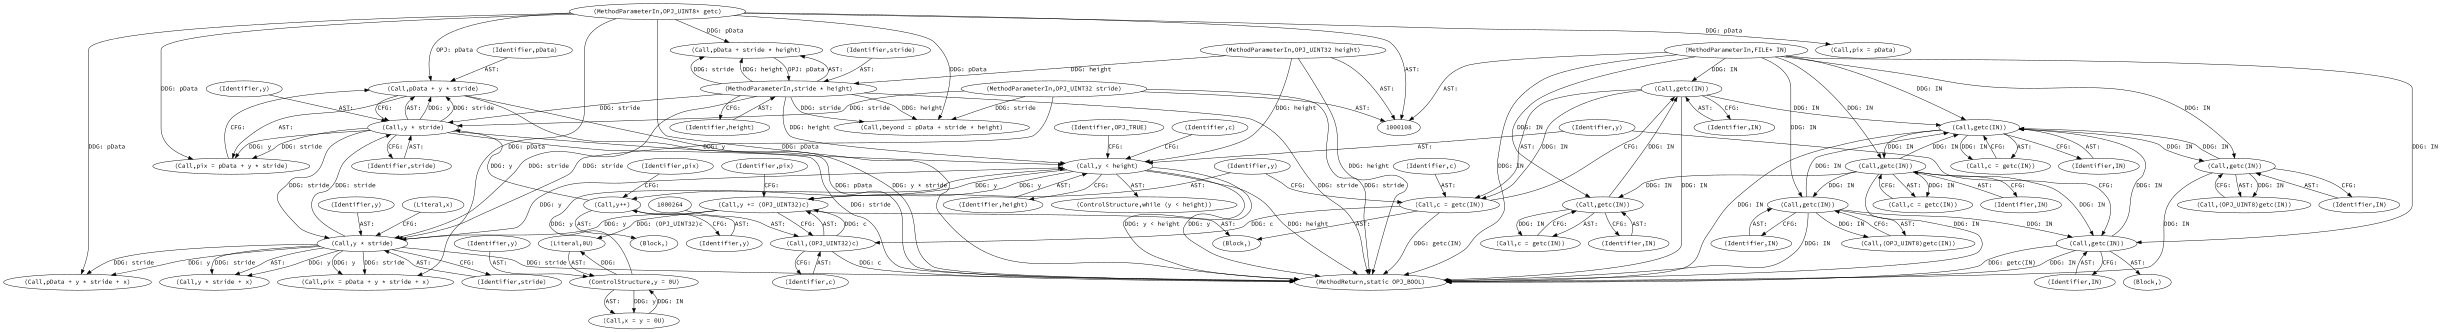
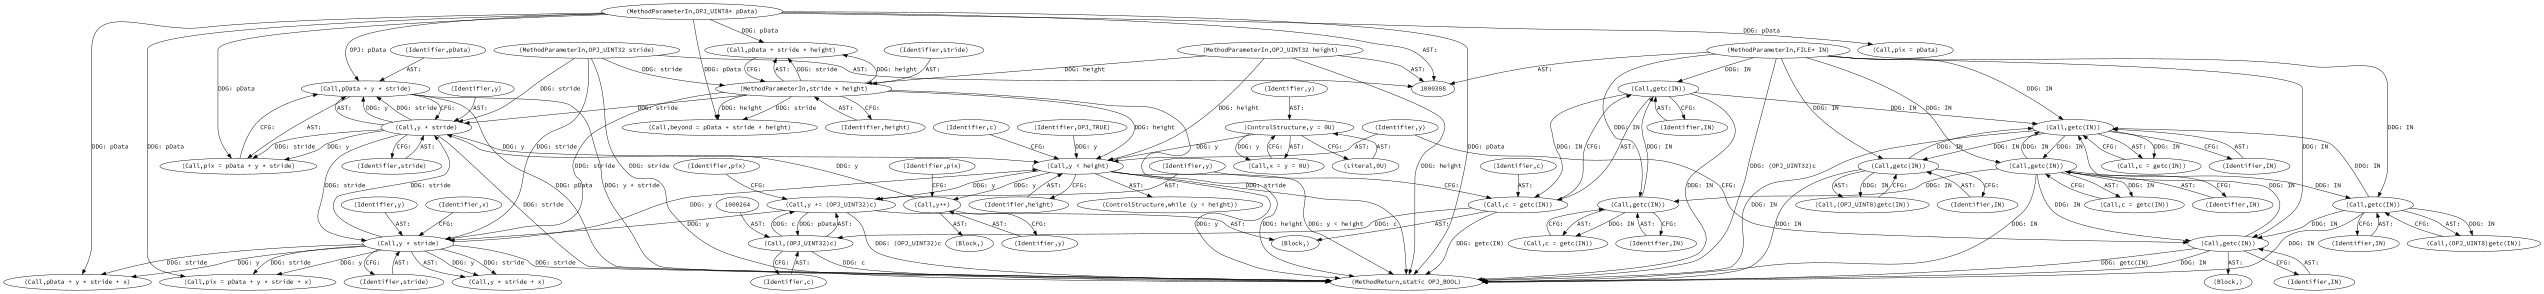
  digraph {
    fontname="Source Code Pro"
    node [fontname="Source Code Pro"]
    edge [fontname="Source Code Pro"]
    n1 [label="(Call,pData + y * stride)"]
    n2 [label="(Call,y * stride)"]
    n3 [label="(Call,pix = pData + y * stride)"]
    n4 [label="(MethodReturn,static OPJ_BOOL)"]
    n5 [label="(Call,y < height)"]
    n6 [label="(Call,y * stride)"]
    n7 [label="(Identifier,stride)"]
-   n8 [label="(MethodParameterIn,OPJ_UINT8* getc)"]
+   n8 [label="(MethodParameterIn,OPJ_UINT8* pData)"]
    n9 [label="(Call,pData + y * stride + x)"]
    n10 [label="(Call,beyond = pData + stride * height)"]
    n11 [label="(Call,pData + stride * height)"]
    n12 [label="(Call,pix = pData + y * stride + x)"]
    n13 [label="(Call,pix = pData)"]
-   1000108
+   1000108 [label=1000308]
    n15 [label="(MethodParameterIn,stride * height)"]
    n16 [label="(Call,y++)"]
    n17 [label="(Call,y += (OPJ_UINT32)c)"]
    n18 [label="(Identifier,height)"]
    n19 [label="(ControlStructure,while (y < height))"]
    n20 [label="(Call,y * stride + x)"]
    n21 [label="(Identifier,stride)"]
    n22 [label="(Identifier,y)"]
    n23 [label="(Block,)"]
    n24 [label="(Call,(OPJ_UINT32)c)"]
    n25 [label="(Block,)"]
    n26 [label="(ControlStructure,y = 0U)"]
    n27 [label="(Literal,0U)"]
    n28 [label="(Call,x = y = 0U)"]
    n29 [label="(Identifier,c)"]
    n30 [label="(Call,c = getc(IN))"]
    n31 [label="(Call,getc(IN))"]
    n32 [label="(Call,getc(IN))"]
    n33 [label="(Identifier,IN)"]
    n34 [label="(Call,getc(IN))"]
    n35 [label="(Call,getc(IN))"]
    n36 [label="(Call,c = getc(IN))"]
    n37 [label="(Identifier,IN)"]
    n38 [label="(Call,getc(IN))"]
    n39 [label="(Call,c = getc(IN))"]
    n40 [label="(Identifier,IN)"]
    n41 [label="(Call,getc(IN))"]
    n42 [label="(Call,getc(IN))"]
    n43 [label="(Call,c = getc(IN))"]
    n44 [label="(Identifier,IN)"]
    n45 [label="(Identifier,IN)"]
    n46 [label="(Block,)"]
    n47 [label="(Identifier,IN)"]
    n48 [label="(Call,(OPJ_UINT8)getc(IN))"]
    n49 [label="(Identifier,IN)"]
    n50 [label="(Call,(OPJ_UINT8)getc(IN))"]
    n51 [label="(MethodParameterIn,FILE* IN)"]
    n52 [label="(Identifier,height)"]
    n53 [label="(MethodParameterIn,OPJ_UINT32 stride)"]
    n54 [label="(MethodParameterIn,OPJ_UINT32 height)"]
-   n55 [label="(Literal,x)"]
+   n55 [label="(Identifier,x)"]
    n56 [label="(Identifier,pix)"]
    n57 [label="(Identifier,y)"]
    n58 [label="(Identifier,y)"]
    n59 [label="(Identifier,pix)"]
    n60 [label="(Identifier,y)"]
    n61 [label="(Identifier,OPJ_TRUE)"]
    n62 [label="(Identifier,y)"]
    n63 [label="(Identifier,c)"]
    n64 [label="(Identifier,c)"]
    n65 [label="(Identifier,pData)"]
    n66 [label="(Identifier,y)"]
    n67 [label="(Identifier,stride)"]
    1000264
    n1 -> n2 [label="CFG: "]
    n1 -> n3 [label="AST: "]
    n1 -> n4 [label="DDG: pData"]
    n1 -> n4 [label="DDG: y * stride"]
    n2 -> n1 [label="AST: "]
    n2 -> n1 [label="DDG: y"]
    n2 -> n1 [label="DDG: stride"]
    n2 -> n3 [label="DDG: y"]
    n2 -> n3 [label="DDG: stride"]
    n2 -> n4 [label="DDG: stride"]
    n2 -> n5 [label="DDG: y"]
    n2 -> n6 [label="DDG: stride"]
    n2 -> n7 [label="CFG: "]
    n3 -> n1 [label="CFG: "]
    n5 -> n4 [label="DDG: y < height"]
    n5 -> n4 [label="DDG: y"]
    n5 -> n4 [label="DDG: height"]
    n5 -> n16 [label="DDG: y"]
    n5 -> n17 [label="DDG: y"]
    n5 -> n18 [label="CFG: "]
    n5 -> n19 [label="AST: "]
    n6 -> n2 [label="DDG: stride"]
    n6 -> n4 [label="DDG: stride"]
    n6 -> n5 [label="DDG: y"]
    n6 -> n9 [label="DDG: y"]
    n6 -> n9 [label="DDG: stride"]
    n6 -> n12 [label="DDG: y"]
    n6 -> n12 [label="DDG: stride"]
    n6 -> n20 [label="AST: "]
    n6 -> n20 [label="DDG: y"]
    n6 -> n20 [label="DDG: stride"]
    n6 -> n21 [label="CFG: "]
    n7 -> n2 [label="AST: "]
    n8 -> n1 [label="OPJ: pData"]
    n8 -> n3 [label="DDG: pData"]
    n8 -> n4 [label="DDG: pData"]
    n8 -> n9 [label="DDG: pData"]
    n8 -> n10 [label="DDG: pData"]
    n8 -> n11 [label="DDG: pData"]
    n8 -> n12 [label="DDG: pData"]
    n8 -> n13 [label="DDG: pData"]
    n8 -> 1000108 [label="AST: "]
-   n11 -> n15 [label="OPJ: pData"]
+   n11 -> n15 [label="CFG: "]
    n15 -> n2 [label="DDG: stride"]
    n15 -> n4 [label="DDG: stride"]
    n15 -> n5 [label="DDG: height"]
    n15 -> n6 [label="DDG: stride"]
    n15 -> n10 [label="DDG: stride"]
    n15 -> n10 [label="DDG: height"]
    n15 -> n11 [label="AST: "]
    n15 -> n11 [label="DDG: stride"]
    n15 -> n11 [label="DDG: height"]
    n15 -> n52 [label="CFG: "]
    n16 -> n2 [label="DDG: y"]
    n16 -> n22 [label="CFG: "]
    n16 -> n23 [label="AST: "]
-   n17 -> n27 [label="DDG: (OPJ_UINT32)c"]
+   n17 -> n4 [label="DDG: (OPJ_UINT32)c"]
    n17 -> n6 [label="DDG: y"]
-   n17 -> n24 [label="CFG: "]
+   n17 -> n24 [label="DDG: pData"]
    n17 -> n25 [label="AST: "]
    n18 -> n5 [label="AST: "]
    n21 -> n6 [label="AST: "]
    n22 -> n16 [label="AST: "]
    n24 -> n4 [label="DDG: c"]
    n24 -> n17 [label="AST: "]
    n24 -> n17 [label="DDG: c"]
    n24 -> n29 [label="CFG: "]
    n26 -> n5 [label="DDG: y"]
-   n26 -> n27 [label="DDG: "]
+   n26 -> n27 [label="CFG: "]
    n26 -> n28 [label="AST: "]
    n26 -> n28 [label="DDG: y"]
    n27 -> n26 [label="AST: "]
-   n28 -> n26 [label="DDG: IN"]
+   n28 -> n26 [label="CFG: "]
    n29 -> n24 [label="AST: "]
    n30 -> n4 [label="DDG: getc(IN)"]
    n30 -> n24 [label="DDG: c"]
    n30 -> n25 [label="AST: "]
    n30 -> n31 [label="CFG: "]
    n31 -> n4 [label="DDG: IN"]
    n31 -> n30 [label="AST: "]
    n31 -> n30 [label="DDG: IN"]
    n31 -> n32 [label="DDG: IN"]
    n31 -> n33 [label="CFG: "]
    n32 -> n4 [label="DDG: IN"]
    n32 -> n34 [label="DDG: IN"]
    n32 -> n35 [label="DDG: IN"]
    n32 -> n36 [label="AST: "]
    n32 -> n36 [label="DDG: IN"]
    n32 -> n37 [label="CFG: "]
    n33 -> n31 [label="AST: "]
    n34 -> n4 [label="DDG: IN"]
    n34 -> n32 [label="DDG: IN"]
    n34 -> n38 [label="DDG: IN"]
    n34 -> n41 [label="DDG: IN"]
    n34 -> n42 [label="DDG: IN"]
    n34 -> n43 [label="AST: "]
    n34 -> n43 [label="DDG: IN"]
    n34 -> n44 [label="CFG: "]
    n35 -> n4 [label="DDG: IN"]
    n35 -> n32 [label="DDG: IN"]
    n35 -> n49 [label="CFG: "]
    n35 -> n50 [label="AST: "]
    n35 -> n50 [label="DDG: IN"]
    n36 -> n32 [label="CFG: "]
    n37 -> n32 [label="AST: "]
    n38 -> n31 [label="DDG: IN"]
    n38 -> n39 [label="AST: "]
    n38 -> n39 [label="DDG: IN"]
    n38 -> n40 [label="CFG: "]
    n39 -> n38 [label="CFG: "]
    n40 -> n38 [label="AST: "]
    n41 -> n4 [label="DDG: getc(IN)"]
    n41 -> n4 [label="DDG: IN"]
    n41 -> n32 [label="DDG: IN"]
    n41 -> n45 [label="CFG: "]
    n41 -> n46 [label="AST: "]
    n42 -> n4 [label="DDG: IN"]
    n42 -> n32 [label="DDG: IN"]
    n42 -> n41 [label="DDG: IN"]
    n42 -> n47 [label="CFG: "]
    n42 -> n48 [label="AST: "]
    n42 -> n48 [label="DDG: IN"]
    n43 -> n34 [label="CFG: "]
    n44 -> n34 [label="AST: "]
    n45 -> n41 [label="AST: "]
    n47 -> n42 [label="AST: "]
    n48 -> n42 [label="CFG: "]
    n49 -> n35 [label="AST: "]
    n50 -> n35 [label="CFG: "]
-   n51 -> n4 [label="DDG: IN"]
+   n51 -> n4 [label="DDG: (OPJ_UINT32)c"]
    n51 -> 1000108 [label="AST: "]
    n51 -> n31 [label="DDG: IN"]
    n51 -> n32 [label="DDG: IN"]
    n51 -> n34 [label="DDG: IN"]
    n51 -> n35 [label="DDG: IN"]
    n51 -> n38 [label="DDG: IN"]
    n51 -> n41 [label="DDG: IN"]
    n51 -> n42 [label="DDG: IN"]
    n52 -> n15 [label="AST: "]
    n53 -> n2 [label="DDG: stride"]
    n53 -> n4 [label="DDG: stride"]
    n53 -> n6 [label="DDG: stride"]
    n53 -> 1000108 [label="AST: "]
-   n53 -> n10 [label="DDG: stride"]
+   n53 -> n15 [label="DDG: stride"]
    n54 -> n4 [label="DDG: height"]
    n54 -> n5 [label="DDG: height"]
    n54 -> 1000108 [label="AST: "]
    n54 -> n15 [label="DDG: height"]
    n55 -> n6 [label="CFG: "]
    n56 -> n16 [label="CFG: "]
    n57 -> n2 [label="AST: "]
    n58 -> n17 [label="AST: "]
    n58 -> n30 [label="CFG: "]
    n59 -> n17 [label="CFG: "]
    n60 -> n6 [label="AST: "]
-   n61 -> n5 [label="CFG: "]
+   n61 -> n5 [label="DDG: y"]
    n62 -> n26 [label="AST: "]
    n63 -> n30 [label="AST: "]
    n64 -> n5 [label="CFG: "]
    n65 -> n1 [label="AST: "]
    n66 -> n5 [label="AST: "]
    n66 -> n41 [label="CFG: "]
    n67 -> n15 [label="AST: "]
    1000264 -> n24 [label="AST: "]
  }
